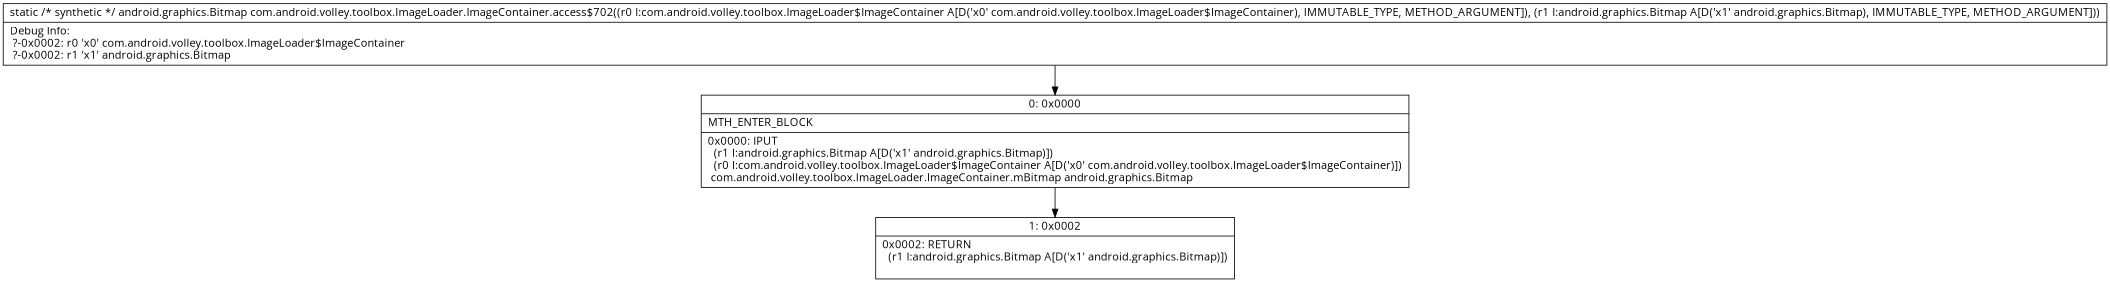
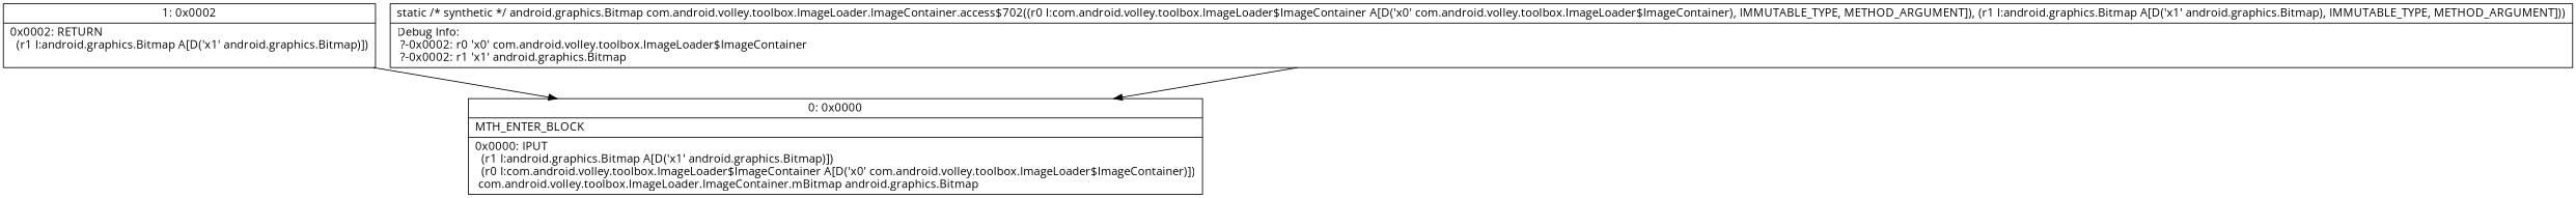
  digraph {
    fontname="Open Sans"
    node [shape=record fontname="Open Sans"]
    edge [fontname="Open Sans"]
    n1 [label="{0\:\ 0x0000|MTH_ENTER_BLOCK\l|0x0000: IPUT  \l  (r1 I:android.graphics.Bitmap A[D('x1' android.graphics.Bitmap)])\l  (r0 I:com.android.volley.toolbox.ImageLoader$ImageContainer A[D('x0' com.android.volley.toolbox.ImageLoader$ImageContainer)])\l com.android.volley.toolbox.ImageLoader.ImageContainer.mBitmap android.graphics.Bitmap \l}"]
    n2 [label="{1\:\ 0x0002|0x0002: RETURN  \l  (r1 I:android.graphics.Bitmap A[D('x1' android.graphics.Bitmap)])\l \l}"]
    n3 [label="{static \/* synthetic *\/ android.graphics.Bitmap com.android.volley.toolbox.ImageLoader.ImageContainer.access$702((r0 I:com.android.volley.toolbox.ImageLoader$ImageContainer A[D('x0' com.android.volley.toolbox.ImageLoader$ImageContainer), IMMUTABLE_TYPE, METHOD_ARGUMENT]), (r1 I:android.graphics.Bitmap A[D('x1' android.graphics.Bitmap), IMMUTABLE_TYPE, METHOD_ARGUMENT]))  | Debug Info:\l  ?\-0x0002: r0 'x0' com.android.volley.toolbox.ImageLoader$ImageContainer\l  ?\-0x0002: r1 'x1' android.graphics.Bitmap\l}"]
-   n1 -> n2
+   n2 -> n1
    n3 -> n1
  }
